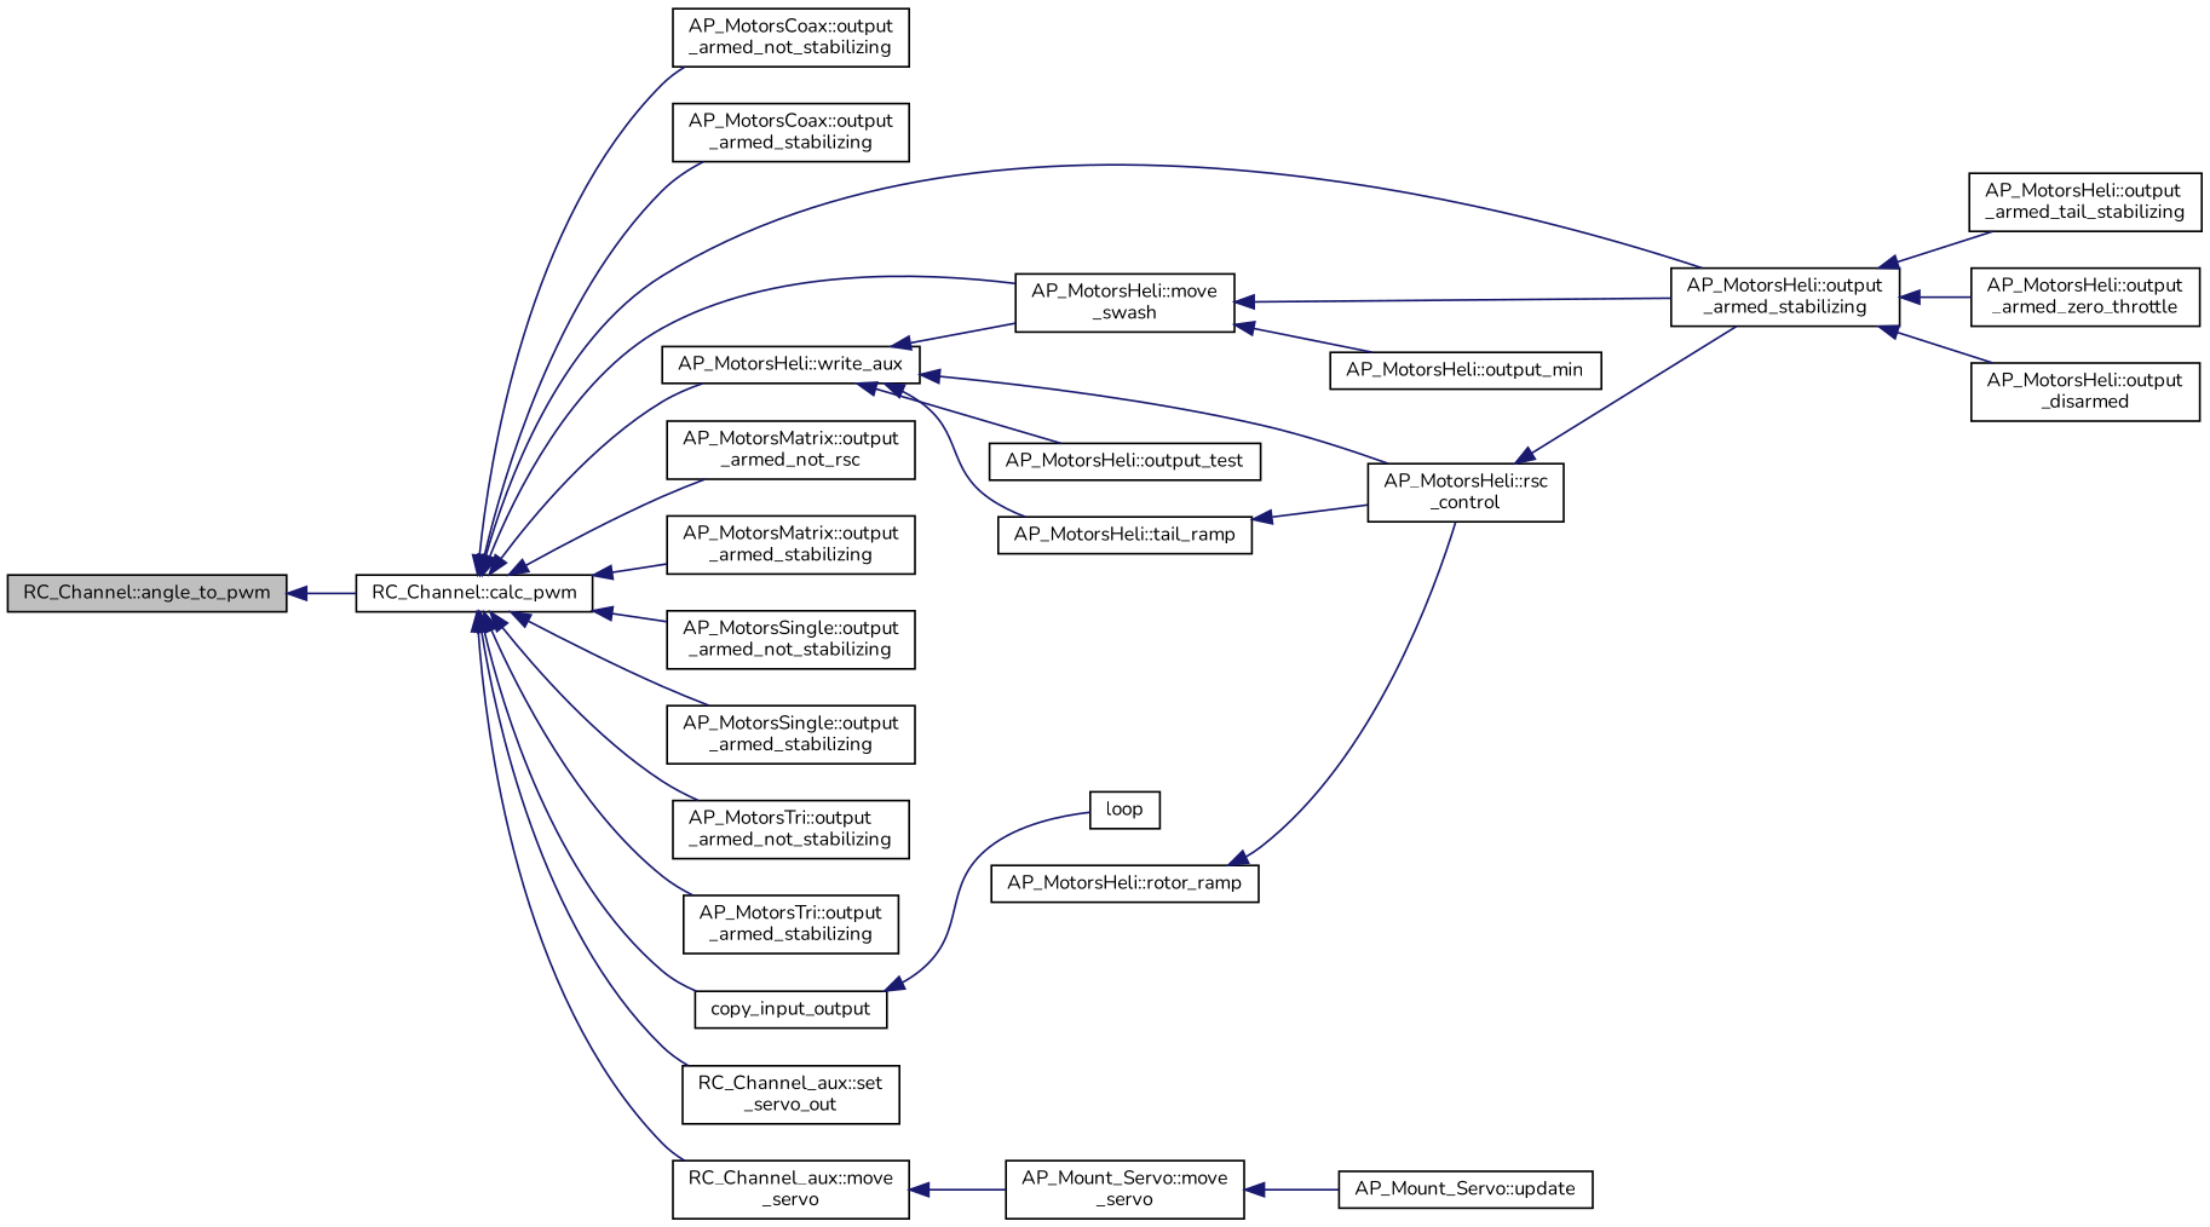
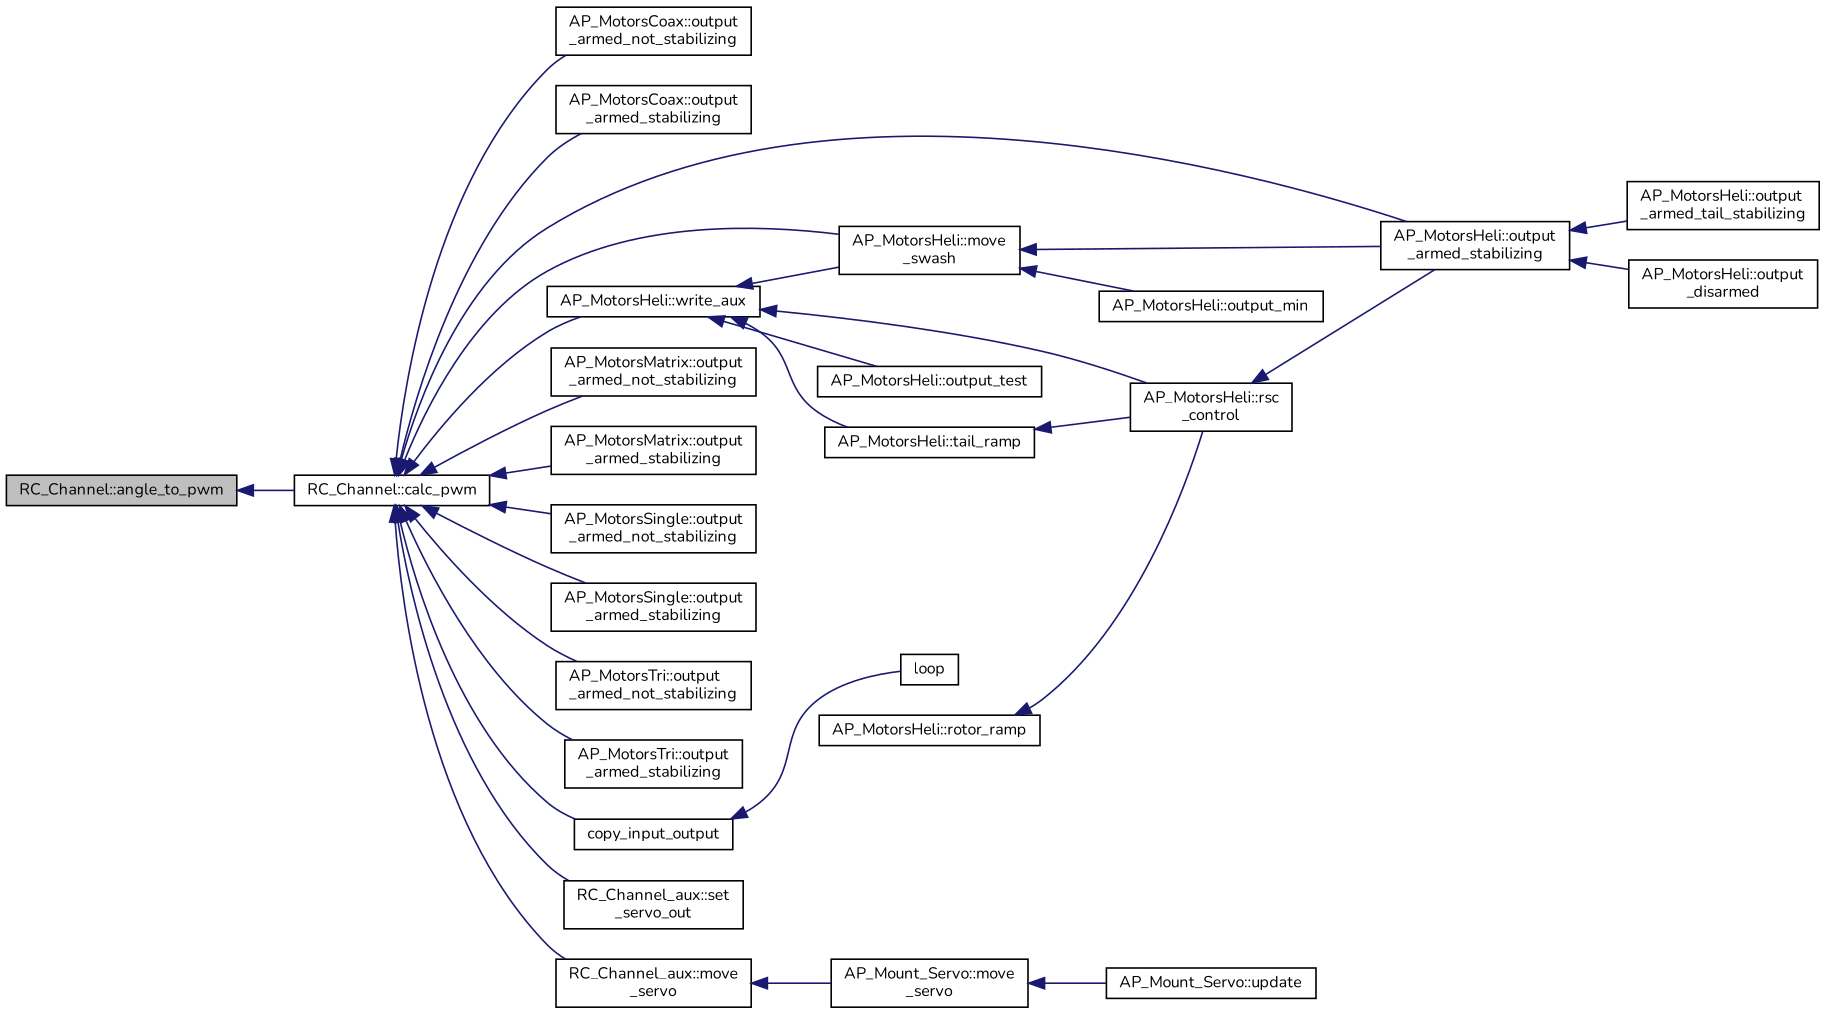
  digraph {
    fontname=Nunito
    rankdir=LR
    node [color=black fillcolor=white fontname=Nunito fontsize=10 shape=record style=filled]
    edge [color=midnightblue dir=back fontname=Nunito fontsize=10 labelfontname=Helvetica labelfontsize=10 style=solid]
    n1 [fillcolor=grey75 fontcolor=black height=0.2 label="RC_Channel::angle_to_pwm" width=0.4]
    n2 [height=0.2 label="RC_Channel::calc_pwm" width=0.4]
    n3 [height=0.2 label="AP_MotorsCoax::output\l_armed_not_stabilizing" width=0.4]
    n4 [height=0.2 label="AP_MotorsCoax::output\l_armed_stabilizing" width=0.4]
    n5 [height=0.2 label="AP_MotorsHeli::output\l_armed_stabilizing" width=0.4]
    n6 [height=0.2 label="AP_MotorsHeli::move\l_swash" width=0.4]
    n7 [height=0.2 label="AP_MotorsHeli::write_aux" width=0.4]
-   n8 [height=0.2 label="AP_MotorsMatrix::output\l_armed_not_rsc" width=0.4]
+   n8 [height=0.2 label="AP_MotorsMatrix::output\l_armed_not_stabilizing" width=0.4]
    n9 [height=0.2 label="AP_MotorsMatrix::output\l_armed_stabilizing" width=0.4]
    n10 [height=0.2 label="AP_MotorsSingle::output\l_armed_not_stabilizing" width=0.4]
    n11 [height=0.2 label="AP_MotorsSingle::output\l_armed_stabilizing" width=0.4]
    n12 [height=0.2 label="AP_MotorsTri::output\l_armed_not_stabilizing" width=0.4]
    n13 [height=0.2 label="AP_MotorsTri::output\l_armed_stabilizing" width=0.4]
    n14 [height=0.2 label=copy_input_output width=0.4]
    n15 [height=0.2 label="RC_Channel_aux::set\l_servo_out" width=0.4]
    n16 [height=0.2 label="RC_Channel_aux::move\l_servo" width=0.4]
    n17 [height=0.2 label="AP_MotorsHeli::output\l_armed_tail_stabilizing" width=0.4]
-   n18 [height=0.2 label="AP_MotorsHeli::output\l_armed_zero_throttle" width=0.4]
    n19 [height=0.2 label="AP_MotorsHeli::output\l_disarmed" width=0.4]
    n20 [height=0.2 label="AP_MotorsHeli::output_min" width=0.4]
    n21 [height=0.2 label="AP_MotorsHeli::rsc\l_control" width=0.4]
    n22 [height=0.2 label="AP_MotorsHeli::output_test" width=0.4]
    n23 [height=0.2 label="AP_MotorsHeli::tail_ramp" width=0.4]
    n24 [height=0.2 label=loop width=0.4]
    n25 [height=0.2 label="AP_Mount_Servo::move\l_servo" width=0.4]
    n26 [height=0.2 label="AP_MotorsHeli::rotor_ramp" width=0.4]
    n27 [height=0.2 label="AP_Mount_Servo::update" width=0.4]
    n1 -> n2
    n2 -> n3
    n2 -> n4
    n2 -> n5
    n2 -> n6
    n2 -> n7
    n2 -> n8
    n2 -> n9
    n2 -> n10
    n2 -> n11
    n2 -> n12
    n2 -> n13
    n2 -> n14
    n2 -> n15
    n2 -> n16
    n5 -> n17
-   n5 -> n18
    n5 -> n19
    n6 -> n5
    n6 -> n20
    n7 -> n6
    n7 -> n21
    n7 -> n22
    n7 -> n23
    n14 -> n24
    n16 -> n25
    n21 -> n5
    n23 -> n21
    n25 -> n27
    n26 -> n21
  }
